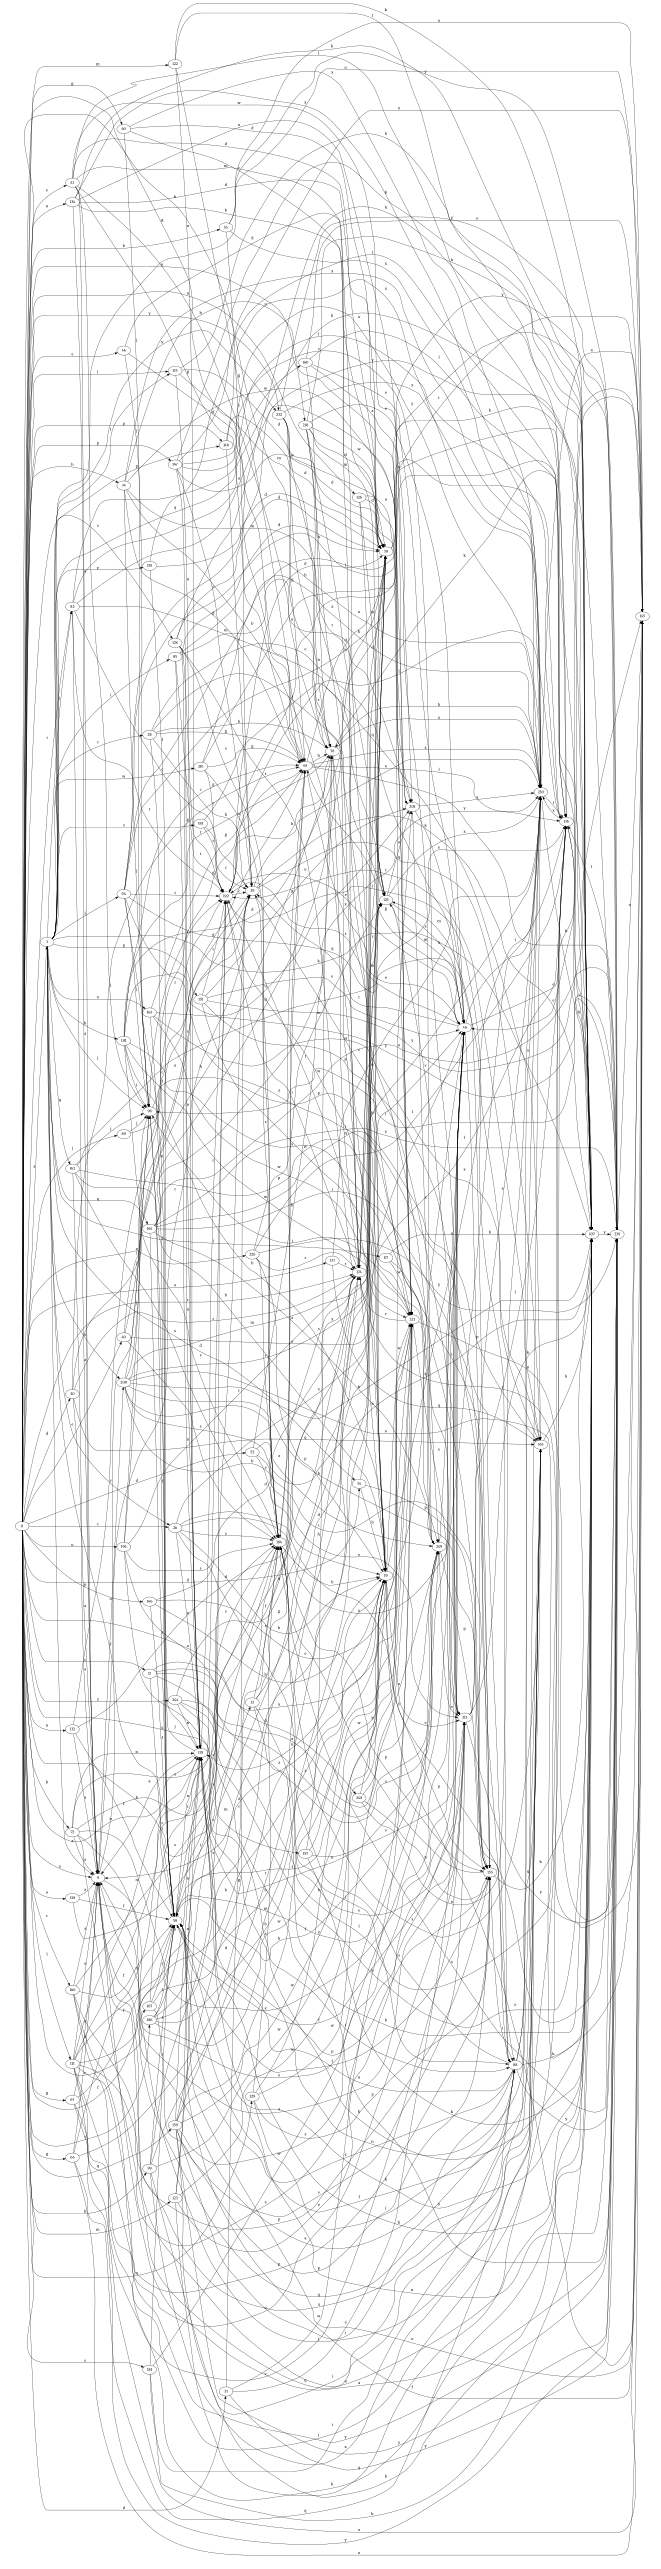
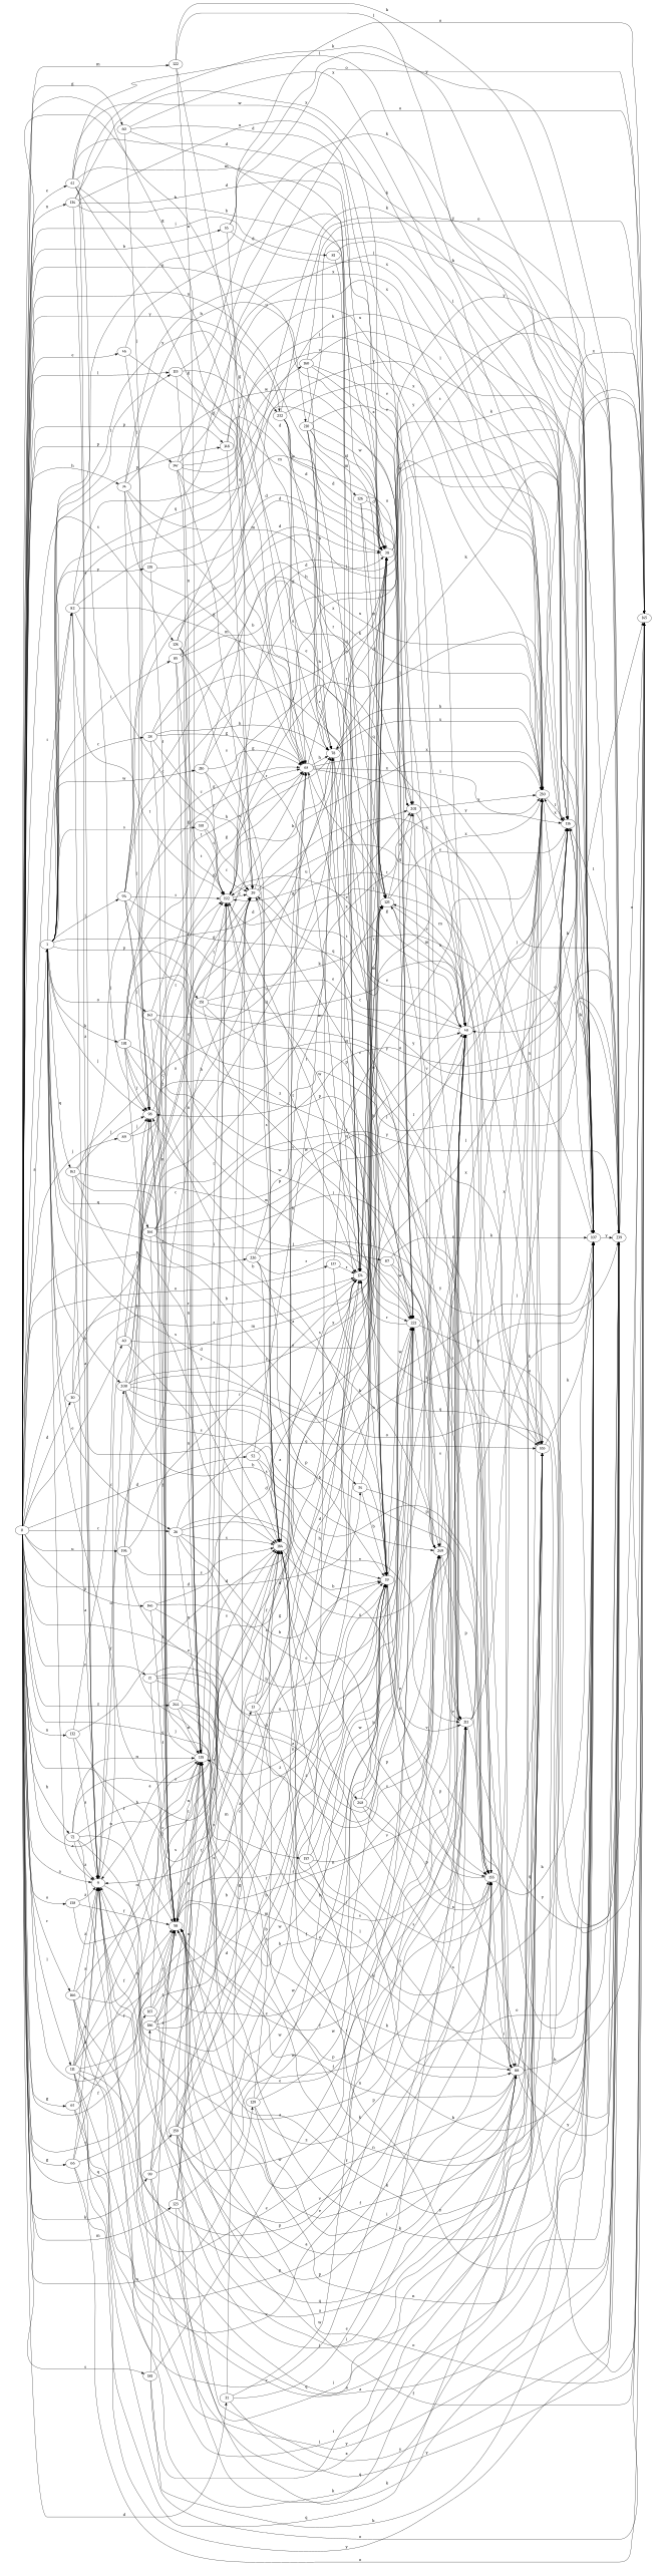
  strict digraph {
    fontname=Merriweather
    rankdir=LR
    node [fontname=Merriweather]
    edge [fontname=Merriweather]
    0
    1
    9
    13
    16
    25
    26
    30
    31
    n10 [label=52]
    34
    40
    42
    n14 [label=46]
    58
    60
    65
    66
    68
    72
    74
    78
+   81
    82
    89
    99
    111
    115
    122
    123
    126
    129
    132
    134
    135
    137
    138
    146
    147
    148
    157
    159
    166
    167
    174
    178
    181
    186
    194
    210
    226
    232
    244
    248
    28
    85
    87
    94
    98
    101
    107
    143
    145
    151
    160
    162
    164
    183
    200
    216
    235
    29
    48
    165
    38
    184
    211
    239
    230
    116
    201
    249
    19
    88
    221
    155
    125
    192
    0 -> 1 [label=a]
    0 -> 9 [label=a]
    0 -> 13 [label=b]
    0 -> 16 [label=b]
    0 -> 25 [label=c]
    0 -> 26 [label=c]
    0 -> 30 [label=d]
    0 -> 31 [label=d]
    0 -> n10 [label=d]
    0 -> 34 [label=d]
    0 -> 40 [label=e]
    0 -> 42 [label=e]
    0 -> n14 [label=e]
    0 -> 58 [label=f]
    0 -> 60 [label=g]
    0 -> 65 [label=g]
    0 -> 66 [label=g]
    0 -> 68 [label=g]
    0 -> 72 [label=h]
    0 -> 74 [label=h]
    0 -> 78 [label=h]
+   0 -> 81 [label=i]
    0 -> 82 [label=i]
    0 -> 89 [label=j]
    0 -> 99 [label=k]
    0 -> 111 [label=l]
    0 -> 115 [label=l]
    0 -> 122 [label=m]
    0 -> 123 [label=m]
    0 -> 126 [label=n]
    0 -> 129 [label=n]
    0 -> 132 [label=n]
    0 -> 134 [label=n]
    0 -> 135 [label=n]
    0 -> 137 [label=o]
    0 -> 138 [label=o]
    0 -> 146 [label=p]
    0 -> 147 [label=p]
    0 -> 148 [label=p]
    0 -> 157 [label=q]
    0 -> 159 [label=q]
    0 -> 166 [label=r]
    0 -> 167 [label=r]
    0 -> 174 [label=r]
    0 -> 178 [label=s]
    0 -> 181 [label=s]
    0 -> 186 [label=t]
    0 -> 194 [label=u]
    0 -> 210 [label=n]
    0 -> 226 [label=x]
    0 -> 232 [label=y]
    0 -> 244 [label=z]
    0 -> 248 [label=z]
    1 -> 9 [label=a]
    1 -> 26 [label=c]
    1 -> 34 [label=d]
    1 -> 58 [label=f]
    1 -> 82 [label=i]
    1 -> 115 [label=l]
    1 -> 148 [label=p]
    1 -> 232 [label=y]
    1 -> 28 [label=c]
    1 -> 85 [label=i]
    1 -> 87 [label=i]
    1 -> 94 [label=j]
    1 -> 98 [label=j]
    1 -> 101 [label=k]
    1 -> 107 [label=k]
    1 -> 143 [label=o]
    1 -> 145 [label=o]
    1 -> 151 [label=p]
    1 -> 160 [label=q]
    1 -> 162 [label=q]
    1 -> 164 [label=q]
    1 -> 183 [label=s]
    1 -> 200 [label=u]
    1 -> 216 [label=w]
    1 -> 235 [label=y]
    9 -> 200 [label=u]
    9 -> 29 [label=c]
    9 -> 48 [label=e]
    9 -> 165 [label=q]
    13 -> 68 [label=g]
    13 -> 38 [label=d]
    13 -> 184 [label=s]
    13 -> 211 [label=v]
    13 -> 239 [label=y]
    16 -> 145 [label=o]
    16 -> 29 [label=c]
    16 -> 239 [label=y]
    16 -> 230 [label=x]
    25 -> 58 [label=f]
    25 -> 107 [label=k]
    25 -> 116 [label=l]
    25 -> 201 [label=u]
    25 -> 249 [label=z]
    26 -> 135 [label=n]
    26 -> 48 [label=e]
    26 -> 184 [label=s]
    26 -> 239 [label=y]
    26 -> 230 [label=x]
    26 -> 19 [label=b]
    26 -> 88 [label=i]
-   30 -> 9 [label=a]
    30 -> 68 [label=g]
    30 -> 78 [label=h]
    30 -> 174 [label=r]
    30 -> 165 [label=q]
    31 -> 29 [label=c]
    31 -> 48 [label=e]
    31 -> 239 [label=y]
    31 -> 221 [label=w]
    n10 -> 78 [label=h]
    n10 -> 107 [label=k]
    n10 -> 184 [label=s]
    n10 -> 211 [label=v]
    34 -> 116 [label=l]
    34 -> 19 [label=b]
    34 -> 155 [label=p]
    40 -> 68 [label=g]
    40 -> 98 [label=j]
    40 -> 48 [label=e]
    40 -> 184 [label=s]
    42 -> 9 [label=a]
    42 -> 68 [label=g]
    42 -> 78 [label=h]
    42 -> 98 [label=j]
    42 -> 38 [label=d]
    42 -> 116 [label=l]
    42 -> 221 [label=w]
    42 -> 125 [label=m]
    n14 -> 68 [label=g]
    n14 -> 98 [label=j]
    n14 -> 38 [label=d]
    58 -> 135 [label=n]
    58 -> 107 [label=k]
    58 -> 145 [label=o]
    58 -> 48 [label=e]
    58 -> 184 [label=s]
    58 -> 155 [label=p]
    60 -> 174 [label=r]
    60 -> 98 [label=j]
    60 -> 38 [label=d]
    60 -> 230 [label=x]
    65 -> 9 [label=a]
    65 -> 58 [label=f]
    65 -> 165 [label=q]
    65 -> 211 [label=v]
    66 -> 9 [label=a]
    66 -> 135 [label=n]
    66 -> 145 [label=o]
    66 -> 38 [label=d]
    66 -> 239 [label=y]
    68 -> 78 [label=h]
    68 -> 48 [label=e]
    68 -> 38 [label=d]
    68 -> 239 [label=y]
    68 -> 230 [label=x]
    68 -> 116 [label=l]
    72 -> 9 [label=a]
    72 -> 135 [label=n]
    72 -> 174 [label=r]
    72 -> 48 [label=e]
    72 -> 165 [label=q]
    72 -> 184 [label=s]
    72 -> 116 [label=l]
    74 -> 68 [label=g]
    74 -> 98 [label=j]
    74 -> 230 [label=x]
    74 -> 201 [label=u]
    74 -> 19 [label=b]
    74 -> 221 [label=w]
    74 -> 125 [label=m]
    78 -> 174 [label=r]
    78 -> 107 [label=k]
    78 -> 230 [label=x]
    78 -> 221 [label=w]
+   81 -> 174 [label=r]
+   81 -> 116 [label=l]
    82 -> 9 [label=a]
    82 -> 107 [label=k]
    82 -> 29 [label=c]
    82 -> 116 [label=l]
    82 -> 201 [label=u]
    82 -> 125 [label=m]
    82 -> 192 [label=t]
    89 -> 98 [label=j]
    89 -> 192 [label=t]
    99 -> 58 [label=f]
    99 -> 184 [label=s]
    99 -> 230 [label=x]
    99 -> 88 [label=i]
    99 -> 221 [label=w]
    99 -> 125 [label=m]
    111 -> 9 [label=a]
    111 -> 135 [label=n]
    111 -> 107 [label=k]
    111 -> 145 [label=o]
    111 -> 29 [label=c]
    111 -> 48 [label=e]
    111 -> 211 [label=v]
    111 -> 19 [label=b]
    111 -> 155 [label=p]
    111 -> 125 [label=m]
    115 -> 135 [label=n]
    115 -> 107 [label=k]
    115 -> 38 [label=d]
    115 -> 125 [label=m]
    122 -> 68 [label=g]
    122 -> 135 [label=n]
    122 -> 107 [label=k]
    122 -> 116 [label=l]
    123 -> 135 [label=n]
    123 -> 48 [label=e]
    123 -> 165 [label=q]
    123 -> 221 [label=w]
    123 -> 192 [label=t]
    126 -> 38 [label=d]
    126 -> 201 [label=u]
    126 -> 19 [label=b]
    126 -> 125 [label=m]
    129 -> 184 [label=s]
    129 -> 19 [label=b]
    129 -> 88 [label=i]
    129 -> 221 [label=w]
    129 -> 155 [label=p]
    132 -> 9 [label=a]
    132 -> 58 [label=f]
    132 -> 29 [label=c]
    132 -> 38 [label=d]
    134 -> 9 [label=a]
    134 -> 107 [label=k]
    134 -> 38 [label=d]
    134 -> 230 [label=x]
    134 -> 201 [label=u]
    134 -> 19 [label=b]
    135 -> 9 [label=a]
    135 -> 98 [label=j]
    135 -> 107 [label=k]
    135 -> 192 [label=t]
    137 -> 174 [label=r]
    137 -> 165 [label=q]
    137 -> 230 [label=x]
    138 -> 9 [label=a]
    138 -> 58 [label=f]
    138 -> 174 [label=r]
    146 -> 58 [label=f]
    146 -> 48 [label=e]
    146 -> 38 [label=d]
    146 -> 19 [label=b]
    147 -> 135 [label=n]
    147 -> 107 [label=k]
    147 -> 29 [label=c]
    147 -> 211 [label=v]
    147 -> 230 [label=x]
    147 -> 116 [label=l]
    147 -> 221 [label=w]
    148 -> 29 [label=c]
    148 -> 38 [label=d]
    148 -> 230 [label=x]
    157 -> 78 [label=h]
    157 -> 107 [label=k]
    157 -> 211 [label=v]
    157 -> 221 [label=w]
    159 -> 68 [label=g]
    159 -> 135 [label=n]
    159 -> 174 [label=r]
    159 -> 107 [label=k]
    159 -> 211 [label=v]
    159 -> 239 [label=y]
    159 -> 249 [label=z]
    159 -> 19 [label=b]
    159 -> 88 [label=i]
    159 -> 221 [label=w]
    166 -> 9 [label=a]
    166 -> 58 [label=f]
    166 -> 184 [label=s]
    166 -> 239 [label=y]
    166 -> 116 [label=l]
    166 -> 155 [label=p]
    167 -> 58 [label=f]
    167 -> 19 [label=b]
    167 -> 155 [label=p]
    167 -> 192 [label=t]
    174 -> 58 [label=f]
    174 -> 38 [label=d]
    174 -> 184 [label=s]
    174 -> 19 [label=b]
    174 -> 125 [label=m]
    174 -> 192 [label=t]
    178 -> 135 [label=n]
    178 -> 174 [label=r]
    178 -> 107 [label=k]
    178 -> 38 [label=d]
    178 -> 184 [label=s]
    178 -> 192 [label=t]
    181 -> 58 [label=f]
    181 -> 107 [label=k]
    181 -> 88 [label=i]
    181 -> 221 [label=w]
    186 -> 58 [label=f]
    186 -> 135 [label=n]
    186 -> 38 [label=d]
    186 -> 184 [label=s]
    186 -> 19 [label=b]
    186 -> 221 [label=w]
    194 -> 68 [label=g]
    194 -> 174 [label=r]
    194 -> 98 [label=j]
    194 -> 107 [label=k]
    194 -> 184 [label=s]
    194 -> 249 [label=z]
    210 -> 78 [label=h]
    210 -> 174 [label=r]
    210 -> 107 [label=k]
    210 -> 48 [label=e]
    210 -> 38 [label=d]
    210 -> 19 [label=b]
    210 -> 221 [label=w]
    210 -> 125 [label=m]
    226 -> 174 [label=r]
    226 -> 184 [label=s]
    226 -> 239 [label=y]
    226 -> 116 [label=l]
    226 -> 19 [label=b]
    226 -> 125 [label=m]
    232 -> 68 [label=g]
    232 -> 78 [label=h]
    232 -> 174 [label=r]
    232 -> 38 [label=d]
    232 -> 239 [label=y]
    232 -> 230 [label=x]
    244 -> 135 [label=n]
    244 -> 107 [label=k]
    244 -> 38 [label=d]
    244 -> 249 [label=z]
    244 -> 88 [label=i]
    248 -> 230 [label=x]
    248 -> 249 [label=z]
    248 -> 19 [label=b]
    248 -> 155 [label=p]
    28 -> 58 [label=f]
    28 -> 68 [label=g]
    28 -> 78 [label=h]
    28 -> 29 [label=c]
    28 -> 48 [label=e]
    28 -> 249 [label=z]
    85 -> 135 [label=n]
    85 -> 38 [label=d]
    85 -> 230 [label=x]
    85 -> 201 [label=u]
    85 -> 192 [label=t]
    87 -> 107 [label=k]
    87 -> 88 [label=i]
    87 -> 221 [label=w]
    94 -> 135 [label=n]
    94 -> 98 [label=j]
    94 -> 107 [label=k]
    94 -> 165 [label=q]
    94 -> 239 [label=y]
    94 -> 230 [label=x]
    94 -> 116 [label=l]
    94 -> 249 [label=z]
    94 -> 192 [label=t]
    98 -> 58 [label=f]
    98 -> 155 [label=p]
    98 -> 192 [label=t]
    101 -> 68 [label=g]
    101 -> 78 [label=h]
    101 -> 98 [label=j]
    101 -> 38 [label=d]
    101 -> 184 [label=s]
    101 -> 211 [label=v]
    101 -> 201 [label=u]
    101 -> 19 [label=b]
    101 -> 221 [label=w]
    107 -> 9 [label=a]
    107 -> 239 [label=y]
    107 -> 116 [label=l]
    143 -> 58 [label=f]
    143 -> 68 [label=g]
    143 -> 165 [label=q]
    143 -> 239 [label=y]
    143 -> 221 [label=w]
    145 -> 58 [label=f]
    145 -> 174 [label=r]
    145 -> 48 [label=e]
    145 -> 230 [label=x]
    145 -> 192 [label=t]
    151 -> 48 [label=e]
    151 -> 239 [label=y]
    151 -> 201 [label=u]
    151 -> 221 [label=w]
    151 -> 155 [label=p]
    151 -> 192 [label=t]
    160 -> 78 [label=h]
    160 -> 145 [label=o]
    160 -> 48 [label=e]
    160 -> 116 [label=l]
    160 -> 249 [label=z]
    162 -> 9 [label=a]
    162 -> 98 [label=j]
    162 -> 184 [label=s]
    162 -> 116 [label=l]
    162 -> 19 [label=b]
    162 -> 155 [label=p]
    164 -> 58 [label=f]
    164 -> 145 [label=o]
    164 -> 165 [label=q]
    164 -> 38 [label=d]
    164 -> 239 [label=y]
    164 -> 230 [label=x]
    164 -> 249 [label=z]
    164 -> 88 [label=i]
    183 -> 29 [label=c]
    183 -> 165 [label=q]
    183 -> 192 [label=t]
    200 -> 98 [label=j]
    200 -> 107 [label=k]
    200 -> 145 [label=o]
    200 -> 29 [label=c]
    200 -> 230 [label=x]
    200 -> 249 [label=z]
    200 -> 19 [label=b]
    200 -> 88 [label=i]
    200 -> 155 [label=p]
    200 -> 125 [label=m]
    216 -> 68 [label=g]
    216 -> 107 [label=k]
    216 -> 184 [label=s]
    216 -> 239 [label=y]
    216 -> 192 [label=t]
    235 -> 58 [label=f]
    235 -> 145 [label=o]
    235 -> 38 [label=d]
    29 -> 9 [label=a]
    29 -> 78 [label=h]
    29 -> 107 [label=k]
    29 -> 165 [label=q]
    29 -> 184 [label=s]
    48 -> 68 [label=g]
    48 -> 135 [label=n]
    48 -> 145 [label=o]
    48 -> 29 [label=c]
    48 -> 116 [label=l]
    48 -> 155 [label=p]
    48 -> 125 [label=m]
    48 -> 192 [label=t]
    165 -> 9 [label=a]
    165 -> 58 [label=f]
    165 -> 107 [label=k]
    165 -> 184 [label=s]
    165 -> 192 [label=t]
    38 -> 107 [label=k]
    38 -> 239 [label=y]
    184 -> 68 [label=g]
    184 -> 19 [label=b]
    184 -> 155 [label=p]
    211 -> 9 [label=a]
    211 -> 58 [label=f]
    211 -> 107 [label=k]
    211 -> 29 [label=c]
    211 -> 239 [label=y]
    211 -> 230 [label=x]
    211 -> 116 [label=l]
    239 -> 9 [label=a]
    239 -> 135 [label=n]
    239 -> 98 [label=j]
    239 -> 145 [label=o]
    239 -> 184 [label=s]
    239 -> 116 [label=l]
    230 -> 78 [label=h]
    230 -> 135 [label=n]
    230 -> 107 [label=k]
    230 -> 116 [label=l]
    116 -> 107 [label=k]
    116 -> 230 [label=x]
    201 -> 48 [label=e]
    201 -> 230 [label=x]
    201 -> 249 [label=z]
    249 -> 58 [label=f]
    249 -> 98 [label=j]
    249 -> 48 [label=e]
    249 -> 211 [label=v]
    249 -> 155 [label=p]
    19 -> 9 [label=a]
    19 -> 135 [label=n]
    19 -> 145 [label=o]
    19 -> 211 [label=v]
    19 -> 230 [label=x]
    19 -> 221 [label=w]
    19 -> 155 [label=p]
    19 -> 192 [label=t]
    88 -> 9 [label=a]
    88 -> 58 [label=f]
    88 -> 135 [label=n]
    88 -> 107 [label=k]
    88 -> 165 [label=q]
    88 -> 184 [label=s]
    88 -> 239 [label=y]
    88 -> 230 [label=x]
    221 -> 58 [label=f]
    221 -> 174 [label=r]
    221 -> 145 [label=o]
    221 -> 211 [label=v]
    155 -> 58 [label=f]
    155 -> 107 [label=k]
    155 -> 184 [label=s]
    155 -> 88 [label=i]
    155 -> 125 [label=m]
    125 -> 174 [label=r]
    125 -> 48 [label=e]
    125 -> 211 [label=v]
    125 -> 230 [label=x]
    125 -> 201 [label=u]
    192 -> 29 [label=c]
    192 -> 48 [label=e]
    192 -> 38 [label=d]
    192 -> 230 [label=x]
    192 -> 116 [label=l]
    192 -> 88 [label=i]
    192 -> 221 [label=w]
  }
